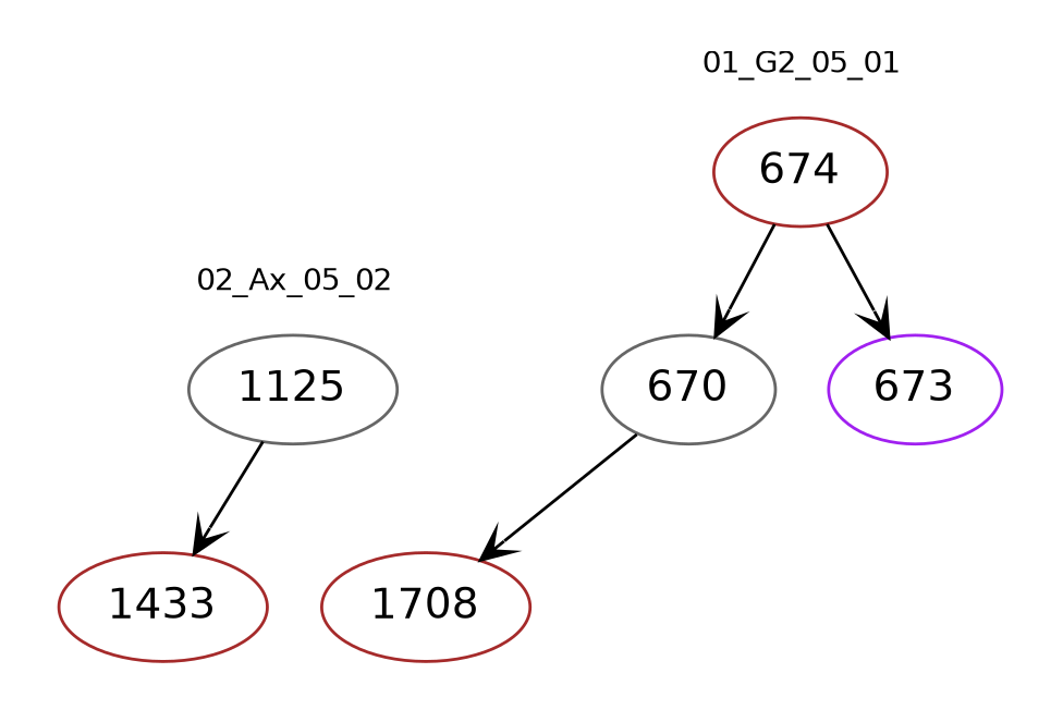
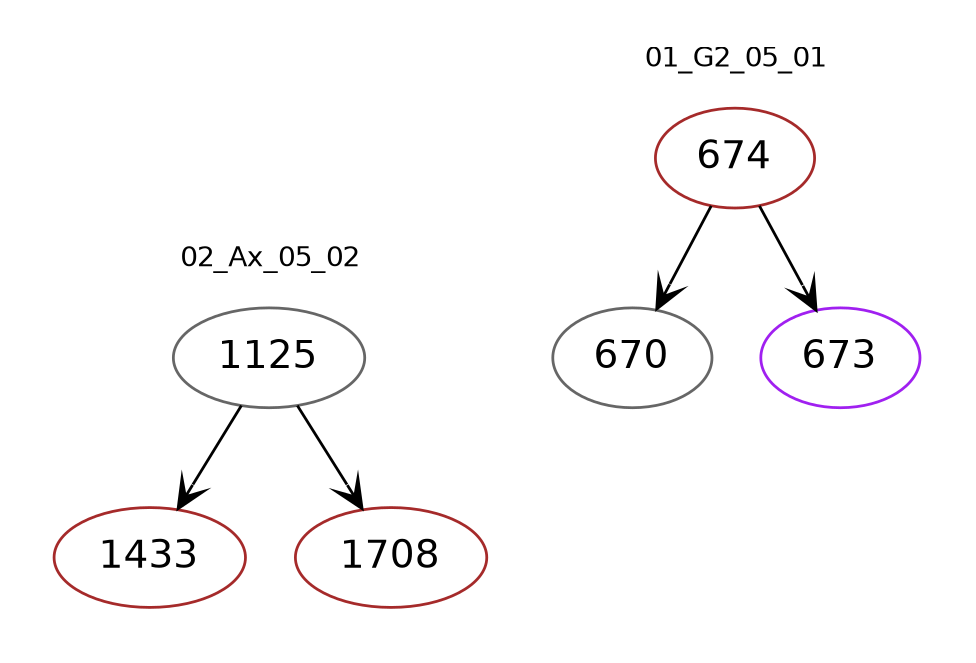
  digraph {
    fontname="DejaVu Sans"
    node [color=brown fontname="DejaVu Sans"]
    edge [arrowhead=vee color=black fontname="DejaVu Sans"]
    n1 [color=gray40 label=1125]
    n2 [label=1708]
    n3 [label=1433]
    n4 [label=674]
    n5 [color=gray40 label=670]
    n6 [color=purple label=673]
    subgraph cluster_1 {
      color=white
      fontsize=10
      label="02_Ax_05_02"
      n1
      n2
      n3
    }
    subgraph cluster_2 {
      color=white
      fontsize=10
      label="01_G2_05_01"
      n4
      n5
      n6
    }
-   n5 -> n2
+   n1 -> n2
    n1 -> n3
    n4 -> n5
    n4 -> n6
  }
